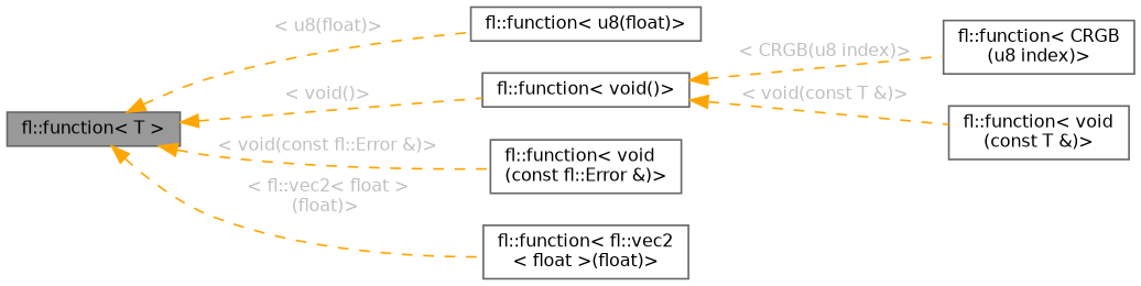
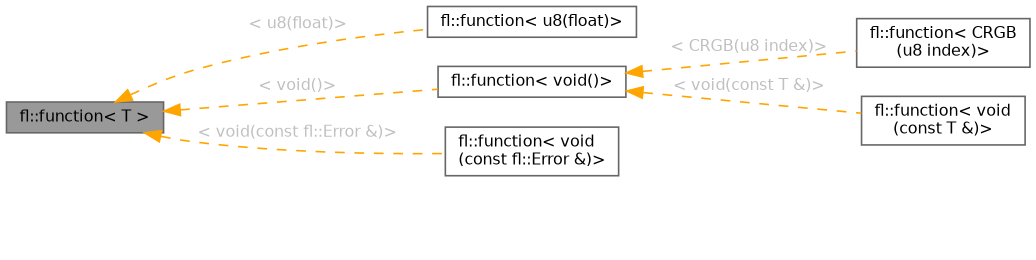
  digraph {
    rankdir=LR
    node [color=gray40 fillcolor=white fontname=Helvetica fontsize=10 shape=box style=filled]
    edge [color=orange dir=back fontcolor=grey fontname=Helvetica fontsize=10 labelfontname=Helvetica labelfontsize=10 style=dashed]
    n1 [fillcolor=grey60 fontcolor=black height=0.2 label="fl::function\< T \>" width=0.4]
    n2 [height=0.2 label="fl::function\< u8(float)\>" width=0.4]
    n3 [height=0.2 label="fl::function\< void()\>" width=0.4]
    n4 [height=0.2 label="fl::function\< void\l(const fl::Error &)\>" width=0.4]
-   n5 [height=0.2 label="fl::function\< fl::vec2\l\< float \>(float)\>" width=0.4]
    n6 [height=0.2 label="fl::function\< CRGB\l(u8 index)\>" width=0.4]
    n7 [height=0.2 label="fl::function\< void\l(const T &)\>" width=0.4]
    n1 -> n2 [label=" \< u8(float)\>"]
    n1 -> n3 [label=" \< void()\>"]
    n1 -> n4 [label=" \< void(const fl::Error &)\>"]
-   n1 -> n5 [label=" \< fl::vec2\< float \>\l(float)\>"]
    n3 -> n6 [label=" \< CRGB(u8 index)\>"]
    n3 -> n7 [label=" \< void(const T &)\>"]
  }
